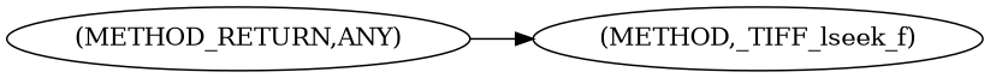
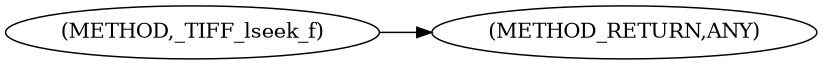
  digraph {
    rankdir=LR
    n1 [label=<(METHOD,_TIFF_lseek_f)>]
    n2 [label=<(METHOD_RETURN,ANY)>]
-   n2 -> n1
+   n1 -> n2
  }
